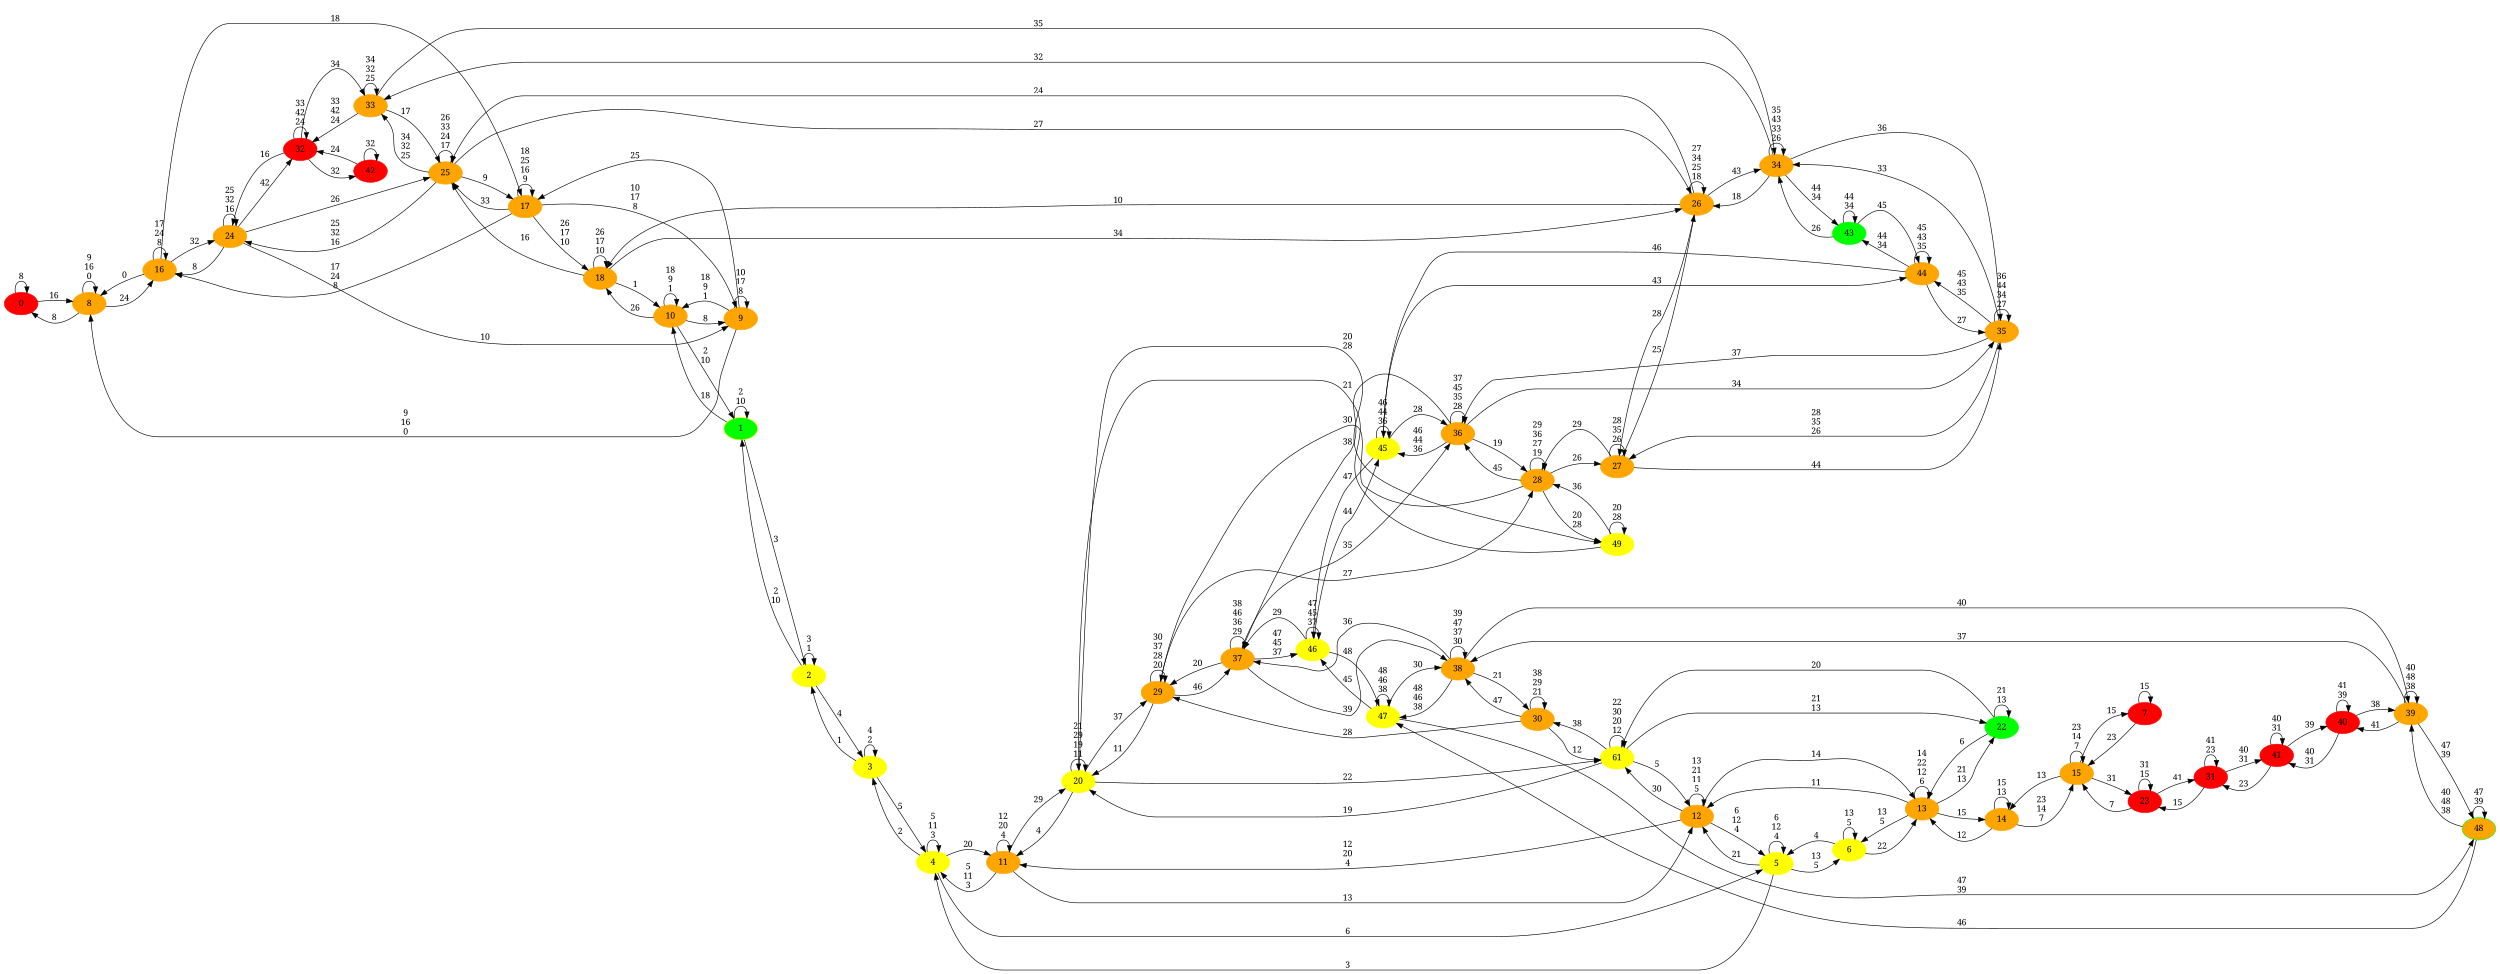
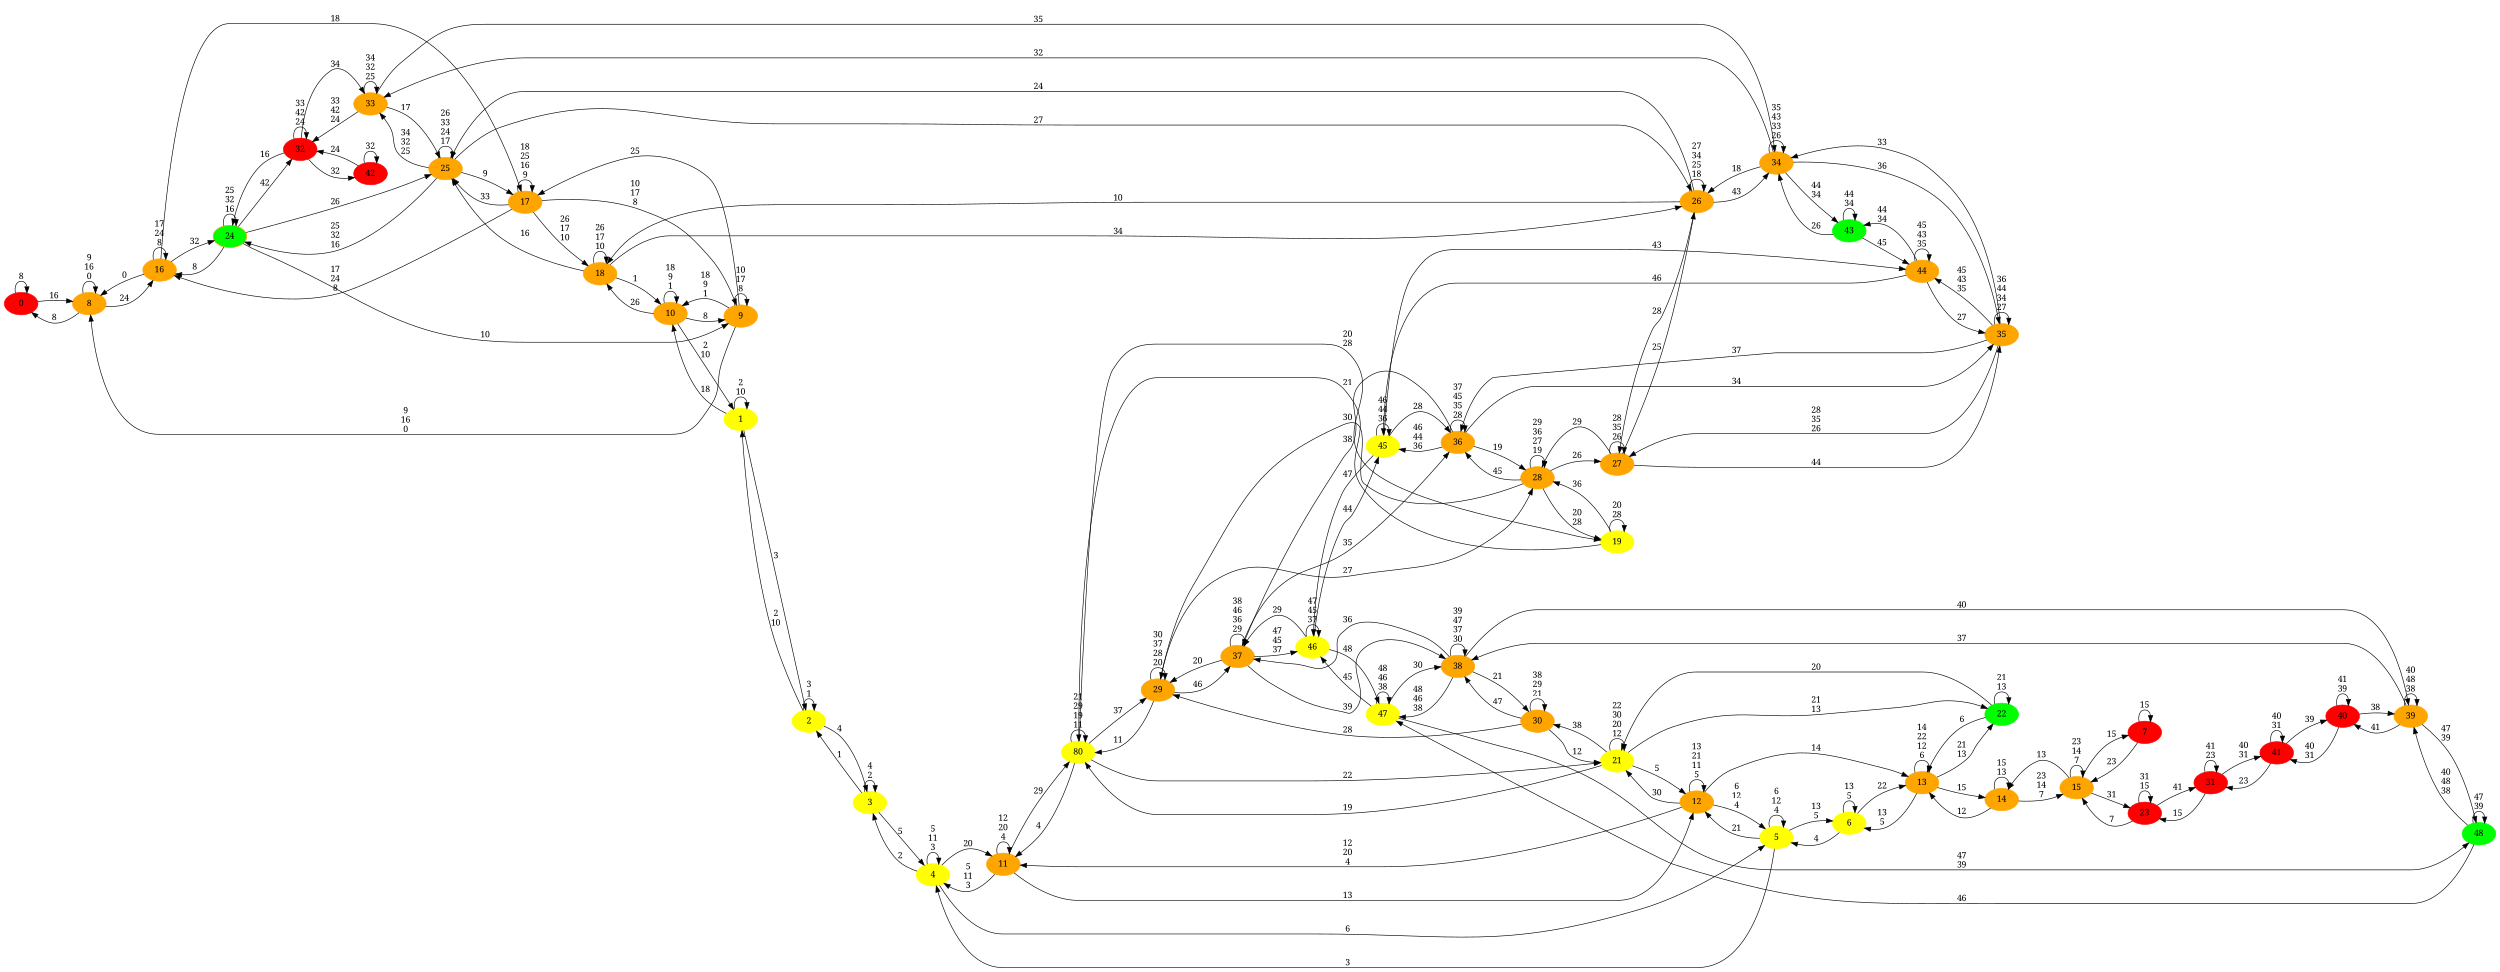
  digraph {
    fontname="Noto Serif"
    rankdir=LR
    node [color=orange fontname="Noto Serif" style=filled]
    edge [fontname="Noto Serif"]
    n1 [color=red label=0]
    n2 [label=8]
    n3 [label=16]
    n4 [label=9]
    n5 [label=10]
    n6 [label=17]
-   n7 [label=24]
-   n8 [color=yellow label=1 fillcolor=green]
+   n7 [label=24 fillcolor=green]
+   n8 [color=yellow label=1]
    n9 [color=yellow label=2]
    n10 [color=yellow label=3]
    n11 [label=18]
    n12 [color=yellow label=4]
    n13 [label=25]
    n14 [label=26]
    n15 [color=yellow label=5]
    n16 [label=11]
    n17 [color=yellow label=6]
    n18 [label=12]
-   n19 [color=yellow label=20]
+   n19 [color=yellow label=80]
    n20 [label=13]
-   n21 [color=yellow label=61]
-   n22 [color=yellow label=49]
+   n21 [color=yellow label=21]
+   n22 [color=yellow label=19]
    n23 [label=29]
    n24 [label=14]
    n25 [color=green label=22]
    n26 [label=30]
    n27 [label=15]
    n28 [color=red label=7]
    n29 [color=red label=23]
    n30 [color=red label=31]
    n31 [color=red label=32]
    n32 [label=33]
    n33 [label=27]
    n34 [label=34]
    n35 [label=28]
    n36 [label=37]
    n37 [label=38]
    n38 [color=red label=41]
    n39 [color=red label=42]
    n40 [label=35]
    n41 [color=green label=43]
    n42 [label=36]
    n43 [color=yellow label=45]
    n44 [color=yellow label=46]
    n45 [label=39]
    n46 [color=yellow label=47]
    n47 [color=red label=40]
    n48 [label=44]
-   n49 [color=green label=48 fillcolor=orange]
+   n49 [color=green label=48]
    n1 -> n1 [label="\n8"]
    n1 -> n2 [label="\n16"]
    n2 -> n1 [label="\n8"]
    n2 -> n2 [label="\n9\n16\n0"]
    n2 -> n3 [label="\n24"]
    n3 -> n2 [label="\n0"]
    n3 -> n3 [label="\n17\n24\n8"]
    n3 -> n6 [label="\n18"]
    n3 -> n7 [label="\n32"]
    n4 -> n2 [label="\n9\n16\n0"]
    n4 -> n4 [label="\n10\n17\n8"]
    n4 -> n5 [label="\n18\n9\n1"]
    n4 -> n6 [label="\n25"]
    n5 -> n4 [label="\n8"]
    n5 -> n5 [label="\n18\n9\n1"]
    n5 -> n8 [label="\n2\n10"]
    n5 -> n11 [label="\n26"]
    n6 -> n3 [label="\n17\n24\n8"]
    n6 -> n4 [label="\n10\n17\n8"]
    n6 -> n6 [label="\n18\n25\n16\n9"]
    n6 -> n11 [label="\n26\n17\n10"]
    n6 -> n13 [label="\n33"]
    n7 -> n3 [label="\n8"]
    n7 -> n4 [label="\n10"]
    n7 -> n7 [label="\n25\n32\n16"]
    n7 -> n13 [label="\n26"]
    n7 -> n31 [label="\n42"]
    n8 -> n5 [label="\n18"]
    n8 -> n8 [label="\n2\n10"]
    n8 -> n9 [label="\n3"]
    n9 -> n8 [label="\n2\n10"]
    n9 -> n9 [label="\n3\n1"]
    n9 -> n10 [label="\n4"]
    n10 -> n9 [label="\n1"]
    n10 -> n10 [label="\n4\n2"]
    n10 -> n12 [label="\n5"]
    n11 -> n5 [label="\n1"]
    n11 -> n11 [label="\n26\n17\n10"]
    n11 -> n13 [label="\n16"]
    n11 -> n14 [label="\n34"]
    n12 -> n10 [label="\n2"]
    n12 -> n12 [label="\n5\n11\n3"]
    n12 -> n15 [label="\n6"]
    n12 -> n16 [label="\n20"]
    n13 -> n6 [label="\n9"]
    n13 -> n7 [label="\n25\n32\n16"]
    n13 -> n13 [label="\n26\n33\n24\n17"]
    n13 -> n14 [label="\n27"]
    n13 -> n32 [label="\n34\n32\n25"]
    n14 -> n11 [label="\n10"]
    n14 -> n13 [label="\n24"]
    n14 -> n14 [label="\n27\n34\n25\n18"]
    n14 -> n33 [label="\n28"]
    n14 -> n34 [label="\n43"]
    n15 -> n12 [label="\n3"]
    n15 -> n15 [label="\n6\n12\n4"]
    n15 -> n17 [label="\n13\n5"]
    n15 -> n18 [label="\n21"]
    n16 -> n12 [label="\n5\n11\n3"]
    n16 -> n16 [label="\n12\n20\n4"]
    n16 -> n18 [label="\n13"]
    n16 -> n19 [label="\n29"]
    n17 -> n15 [label="\n4"]
    n17 -> n17 [label="\n13\n5"]
    n17 -> n20 [label="\n22"]
    n18 -> n15 [label="\n6\n12\n4"]
    n18 -> n16 [label="\n12\n20\n4"]
    n18 -> n18 [label="\n13\n21\n11\n5"]
    n18 -> n20 [label="\n14"]
    n18 -> n21 [label="\n30"]
    n19 -> n16 [label="\n4"]
    n19 -> n19 [label="\n21\n29\n19\n11"]
    n19 -> n21 [label="\n22"]
    n19 -> n22 [label="\n20\n28"]
    n19 -> n23 [label="\n37"]
    n20 -> n17 [label="\n13\n5"]
-   n20 -> n18 [label="\n11"]
    n20 -> n20 [label="\n14\n22\n12\n6"]
    n20 -> n24 [label="\n15"]
    n20 -> n25 [label="\n21\n13"]
    n21 -> n18 [label="\n5"]
    n21 -> n19 [label="\n19"]
    n21 -> n21 [label="\n22\n30\n20\n12"]
    n21 -> n25 [label="\n21\n13"]
    n21 -> n26 [label="\n38"]
    n22 -> n19 [label="\n21"]
    n22 -> n22 [label="\n20\n28"]
    n22 -> n35 [label="\n36"]
    n23 -> n19 [label="\n11"]
    n23 -> n23 [label="\n30\n37\n28\n20"]
    n23 -> n35 [label="\n27"]
    n23 -> n36 [label="\n46"]
    n24 -> n20 [label="\n12"]
    n24 -> n24 [label="\n15\n13"]
    n24 -> n27 [label="\n23\n14\n7"]
    n25 -> n20 [label="\n6"]
    n25 -> n21 [label="\n20"]
    n25 -> n25 [label="\n21\n13"]
    n26 -> n21 [label="\n12"]
    n26 -> n23 [label="\n28"]
    n26 -> n26 [label="\n38\n29\n21"]
    n26 -> n37 [label="\n47"]
    n27 -> n24 [label="\n13"]
    n27 -> n27 [label="\n23\n14\n7"]
    n27 -> n28 [label="\n15"]
    n27 -> n29 [label="\n31"]
    n28 -> n27 [label="\n23"]
    n28 -> n28 [label="\n15"]
    n29 -> n27 [label="\n7"]
    n29 -> n29 [label="\n31\n15"]
    n29 -> n30 [label="\n41"]
    n30 -> n29 [label="\n15"]
    n30 -> n30 [label="\n41\n23"]
    n30 -> n38 [label="\n40\n31"]
    n31 -> n7 [label="\n16"]
    n31 -> n31 [label="\n33\n42\n24"]
    n31 -> n32 [label="\n34"]
    n31 -> n39 [label="\n32"]
    n32 -> n13 [label="\n17"]
    n32 -> n31 [label="\n33\n42\n24"]
    n32 -> n32 [label="\n34\n32\n25"]
    n32 -> n34 [label="\n35"]
    n33 -> n14 [label="\n25"]
    n33 -> n33 [label="\n28\n35\n26"]
    n33 -> n35 [label="\n29"]
    n33 -> n40 [label="\n44"]
    n34 -> n14 [label="\n18"]
    n34 -> n32 [label="\n32"]
    n34 -> n34 [label="\n35\n43\n33\n26"]
    n34 -> n40 [label="\n36"]
    n34 -> n41 [label="\n44\n34"]
    n35 -> n22 [label="\n20\n28"]
    n35 -> n23 [label="\n30"]
    n35 -> n33 [label="\n26"]
    n35 -> n35 [label="\n29\n36\n27\n19"]
    n35 -> n42 [label="\n45"]
    n36 -> n23 [label="\n20"]
    n36 -> n36 [label="\n38\n46\n36\n29"]
    n36 -> n37 [label="\n39"]
    n36 -> n42 [label="\n35"]
    n36 -> n44 [label="\n47\n45\n37"]
    n37 -> n26 [label="\n21"]
    n37 -> n36 [label="\n36"]
    n37 -> n37 [label="\n39\n47\n37\n30"]
    n37 -> n45 [label="\n40"]
    n37 -> n46 [label="\n48\n46\n38"]
    n38 -> n30 [label="\n23"]
    n38 -> n38 [label="\n40\n31"]
    n38 -> n47 [label="\n39"]
    n39 -> n31 [label="\n24"]
    n39 -> n39 [label="\n32"]
    n40 -> n33 [label="\n28\n35\n26"]
    n40 -> n34 [label="\n33"]
    n40 -> n40 [label="\n36\n44\n34\n27"]
    n40 -> n42 [label="\n37"]
    n40 -> n48 [label="\n45\n43\n35"]
    n41 -> n34 [label="\n26"]
    n41 -> n41 [label="\n44\n34"]
    n41 -> n48 [label="\n45"]
    n42 -> n35 [label="\n19"]
    n42 -> n36 [label="\n38"]
    n42 -> n40 [label="\n34"]
    n42 -> n42 [label="\n37\n45\n35\n28"]
    n42 -> n43 [label="\n46\n44\n36"]
    n43 -> n42 [label="\n28"]
    n43 -> n43 [label="\n46\n44\n36"]
    n43 -> n44 [label="\n47"]
    n43 -> n48 [label="\n43"]
    n44 -> n36 [label="\n29"]
    n44 -> n43 [label="\n44"]
    n44 -> n44 [label="\n47\n45\n37"]
    n44 -> n46 [label="\n48"]
    n45 -> n37 [label="\n37"]
    n45 -> n45 [label="\n40\n48\n38"]
    n45 -> n47 [label="\n41"]
    n45 -> n49 [label="\n47\n39"]
    n46 -> n37 [label="\n30"]
    n46 -> n44 [label="\n45"]
    n46 -> n46 [label="\n48\n46\n38"]
    n46 -> n49 [label="\n47\n39"]
    n47 -> n38 [label="\n40\n31"]
    n47 -> n45 [label="\n38"]
    n47 -> n47 [label="\n41\n39"]
    n48 -> n40 [label="\n27"]
    n48 -> n41 [label="\n44\n34"]
    n48 -> n43 [label="\n46"]
    n48 -> n48 [label="\n45\n43\n35"]
    n49 -> n45 [label="\n40\n48\n38"]
    n49 -> n46 [label="\n46"]
    n49 -> n49 [label="\n47\n39"]
  }
